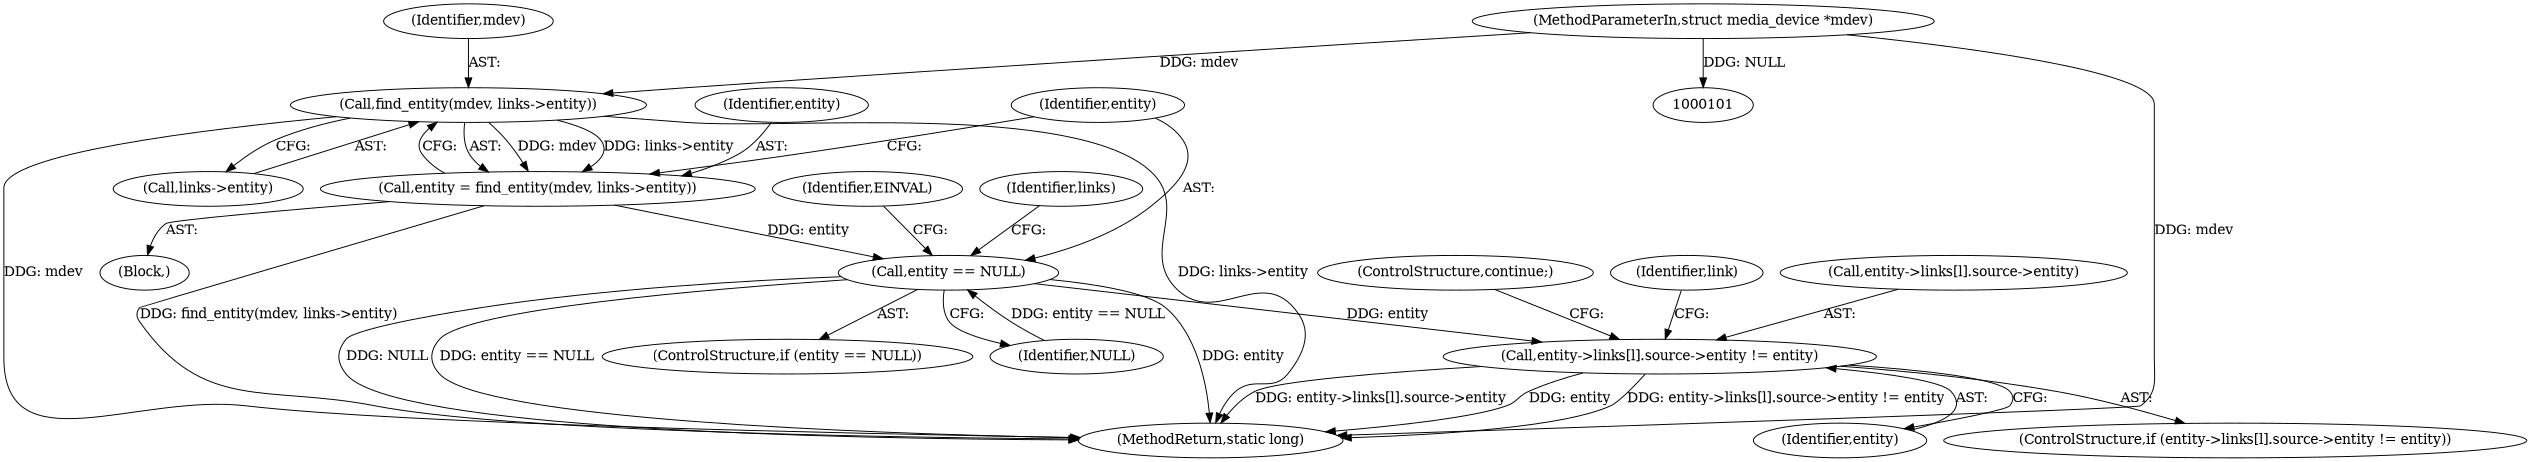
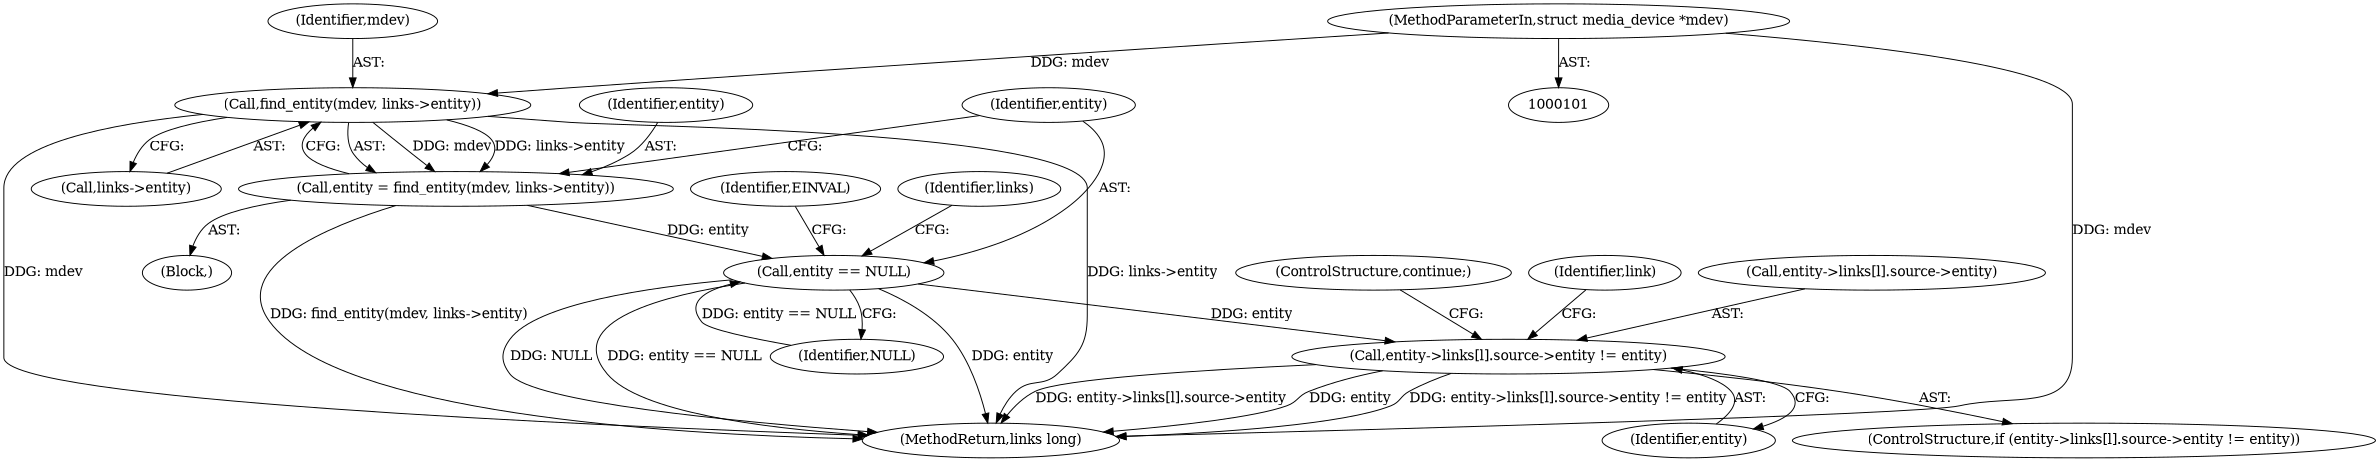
  digraph {
    n1 [label="(Call,find_entity(mdev, links->entity))"]
    n2 [label="(Call,entity = find_entity(mdev, links->entity))"]
-   n3 [label="(MethodReturn,static long)"]
+   n3 [label="(MethodReturn,links long)"]
    n4 [label="(Call,links->entity)"]
    n5 [label="(Call,entity == NULL)"]
    n6 [label="(Block,)"]
    n7 [label="(MethodParameterIn,struct media_device *mdev)"]
    1000101
    n9 [label="(Call,entity->links[l].source->entity != entity)"]
-   n10 [label="(ControlStructure,if (entity == NULL))"]
    n11 [label="(Identifier,NULL)"]
    n12 [label="(Identifier,entity)"]
    n13 [label="(ControlStructure,if (entity->links[l].source->entity != entity))"]
    n14 [label="(Identifier,EINVAL)"]
    n15 [label="(ControlStructure,continue;)"]
    n16 [label="(Identifier,link)"]
    n17 [label="(Identifier,links)"]
    n18 [label="(Identifier,entity)"]
    n19 [label="(Identifier,entity)"]
    n20 [label="(Identifier,mdev)"]
    n21 [label="(Call,entity->links[l].source->entity)"]
    n1 -> n2 [label="AST: "]
    n1 -> n2 [label="DDG: mdev"]
    n1 -> n2 [label="DDG: links->entity"]
    n1 -> n3 [label="DDG: links->entity"]
    n1 -> n3 [label="DDG: mdev"]
    n1 -> n4 [label="CFG: "]
    n2 -> n1 [label="CFG: "]
    n2 -> n3 [label="DDG: find_entity(mdev, links->entity)"]
    n2 -> n5 [label="DDG: entity"]
    n2 -> n6 [label="AST: "]
    n4 -> n1 [label="AST: "]
    n5 -> n3 [label="DDG: entity == NULL"]
    n5 -> n3 [label="DDG: entity"]
    n5 -> n3 [label="DDG: NULL"]
    n5 -> n9 [label="DDG: entity"]
-   n5 -> n10 [label="AST: "]
    n5 -> n11 [label="CFG: "]
    n7 -> n1 [label="DDG: mdev"]
    n7 -> n3 [label="DDG: mdev"]
-   n7 -> 1000101 [label="DDG: NULL"]
+   n7 -> 1000101 [label="AST: "]
    n9 -> n3 [label="DDG: entity->links[l].source->entity"]
    n9 -> n3 [label="DDG: entity"]
    n9 -> n3 [label="DDG: entity->links[l].source->entity != entity"]
    n9 -> n12 [label="CFG: "]
    n9 -> n13 [label="AST: "]
    n11 -> n5 [label="DDG: entity == NULL"]
    n12 -> n9 [label="AST: "]
    n14 -> n5 [label="CFG: "]
    n15 -> n9 [label="CFG: "]
    n16 -> n9 [label="CFG: "]
    n17 -> n5 [label="CFG: "]
    n18 -> n2 [label="CFG: "]
    n18 -> n5 [label="AST: "]
    n19 -> n2 [label="AST: "]
    n20 -> n1 [label="AST: "]
    n21 -> n9 [label="AST: "]
  }
